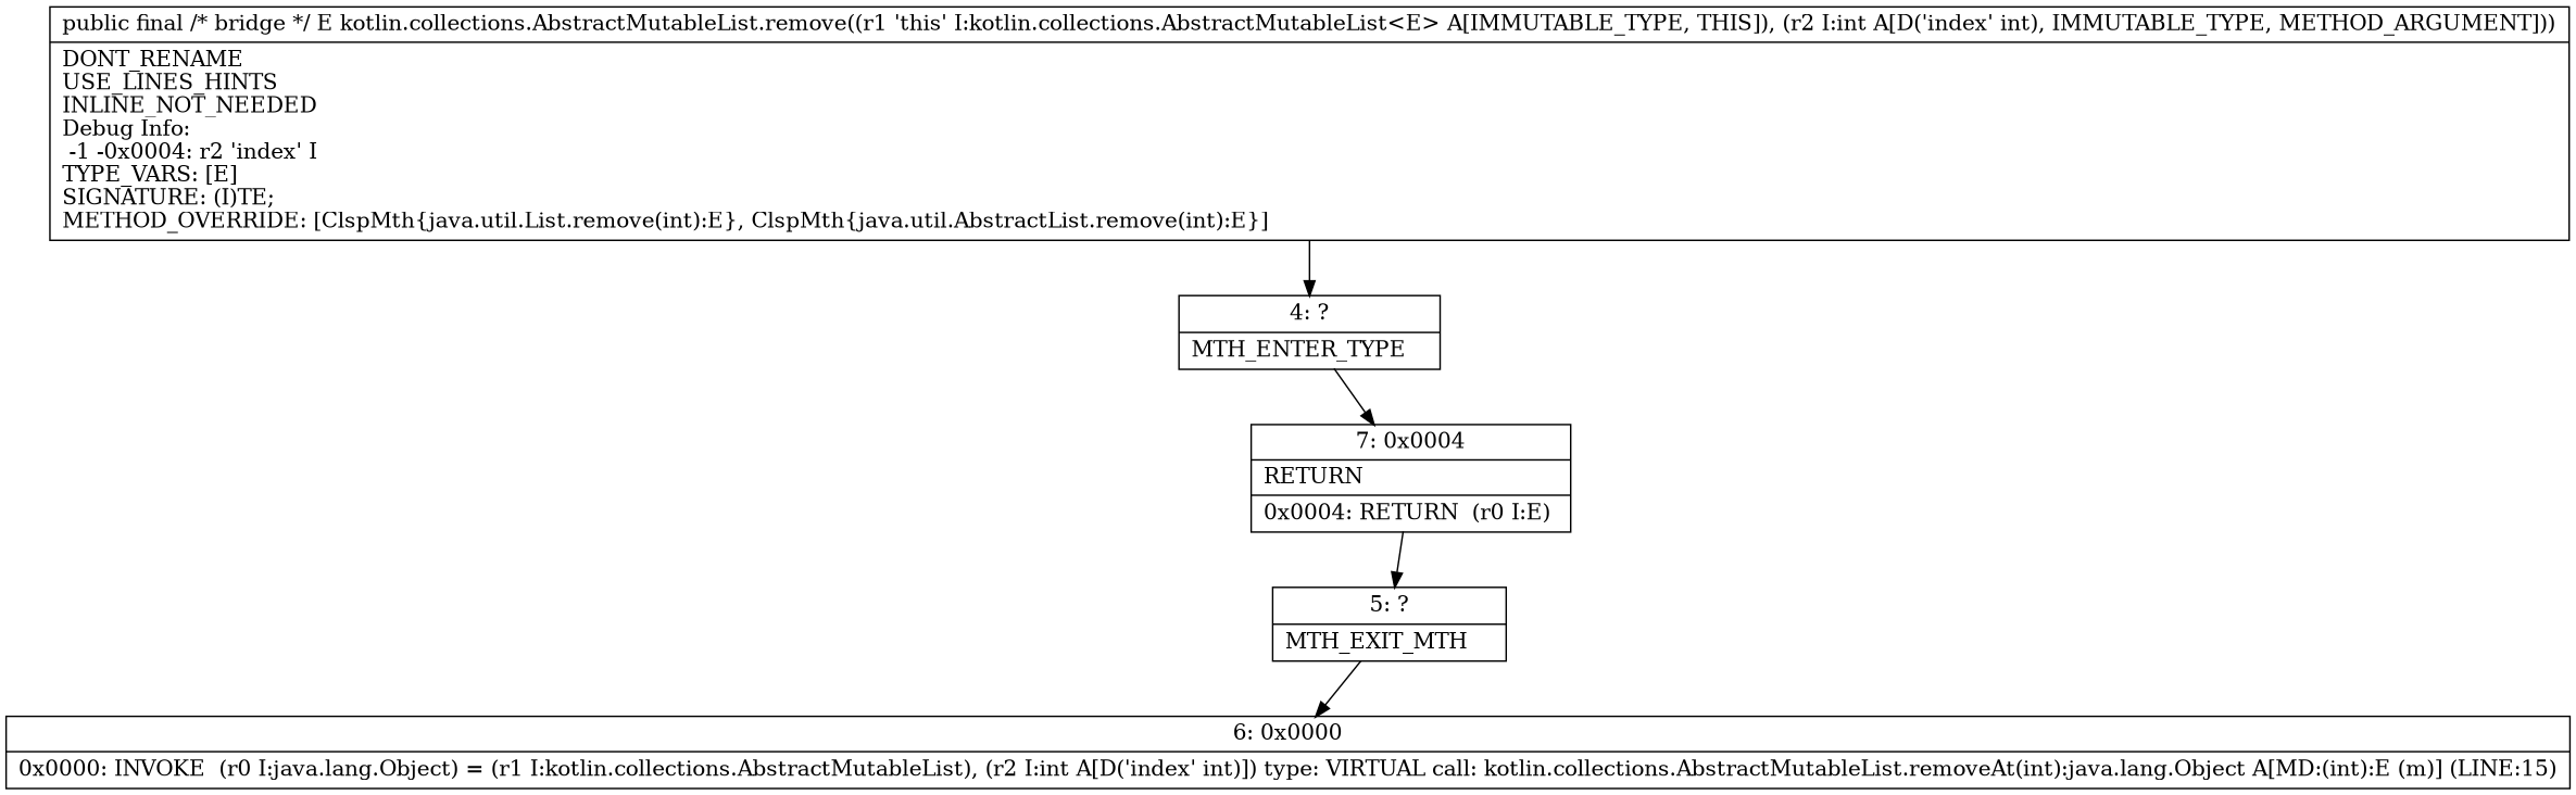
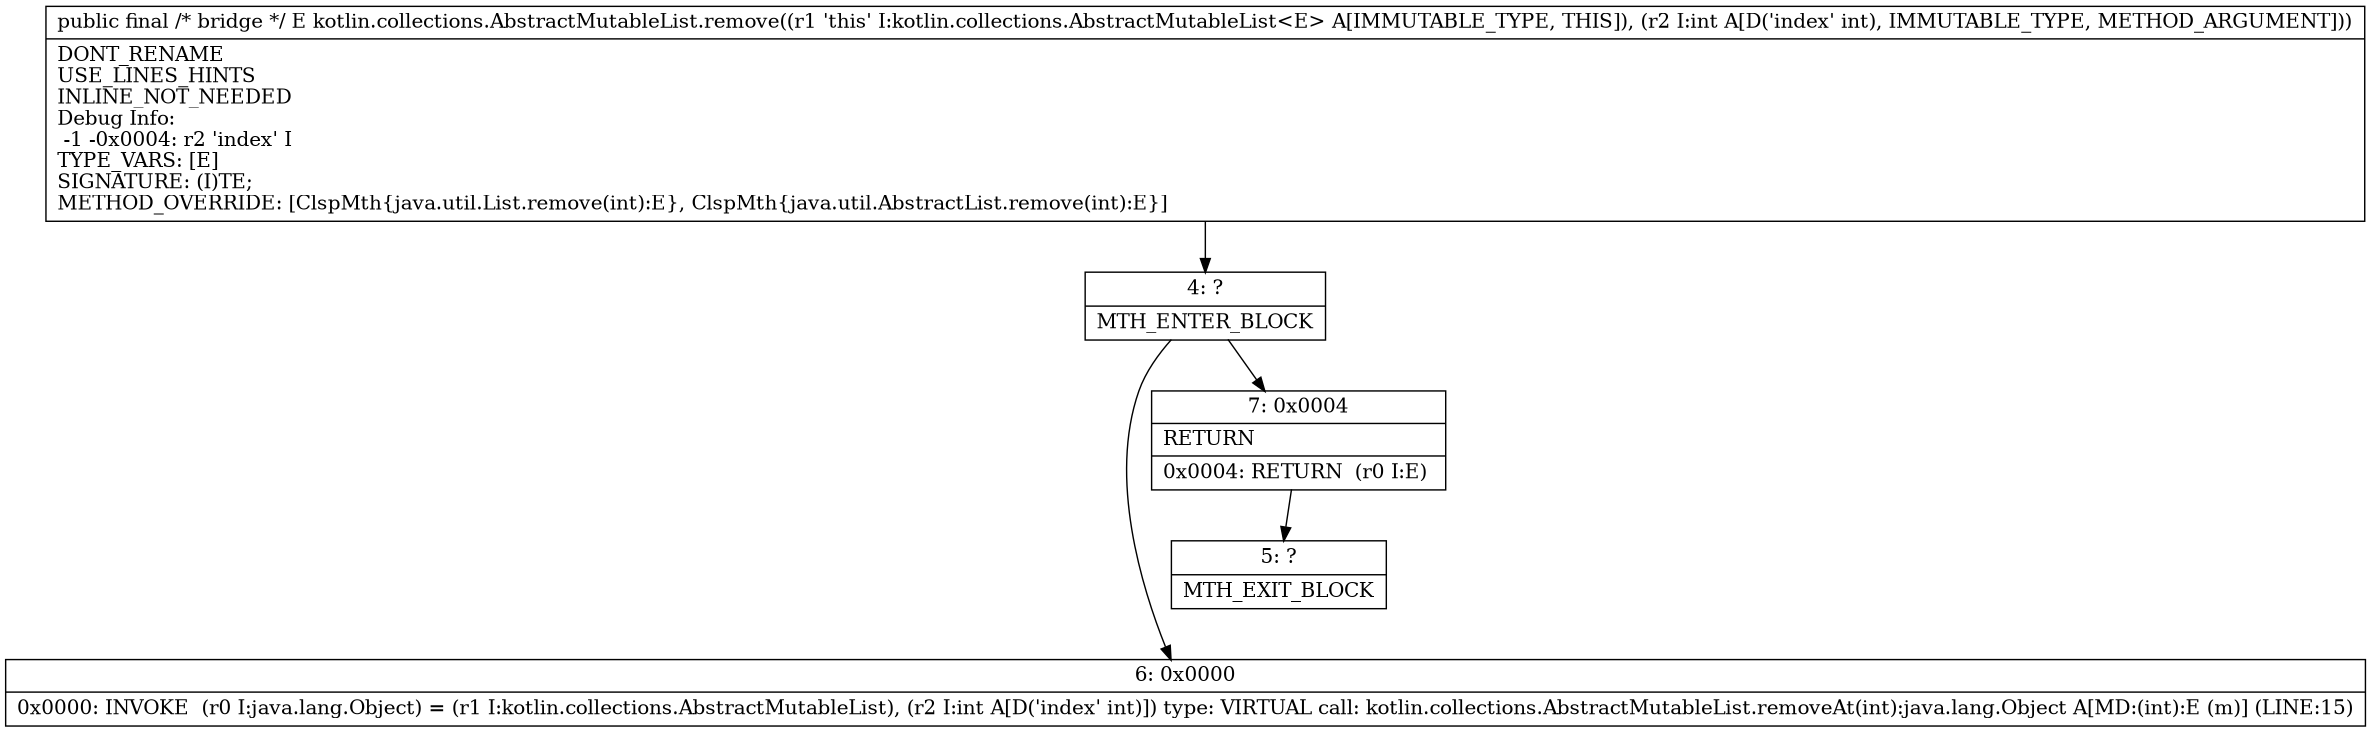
  digraph {
    node [shape=record]
-   n1 [label="{4\:\ ?|MTH_ENTER_TYPE\l}"]
+   n1 [label="{4\:\ ?|MTH_ENTER_BLOCK\l}"]
    n2 [label="{6\:\ 0x0000|0x0000: INVOKE  (r0 I:java.lang.Object) = (r1 I:kotlin.collections.AbstractMutableList), (r2 I:int A[D('index' int)]) type: VIRTUAL call: kotlin.collections.AbstractMutableList.removeAt(int):java.lang.Object A[MD:(int):E (m)] (LINE:15)\l}"]
    n3 [label="{7\:\ 0x0004|RETURN\l|0x0004: RETURN  (r0 I:E) \l}"]
-   n4 [label="{5\:\ ?|MTH_EXIT_MTH\l}"]
+   n4 [label="{5\:\ ?|MTH_EXIT_BLOCK\l}"]
    n5 [label="{public final \/* bridge *\/ E kotlin.collections.AbstractMutableList.remove((r1 'this' I:kotlin.collections.AbstractMutableList\<E\> A[IMMUTABLE_TYPE, THIS]), (r2 I:int A[D('index' int), IMMUTABLE_TYPE, METHOD_ARGUMENT]))  | DONT_RENAME\lUSE_LINES_HINTS\lINLINE_NOT_NEEDED\lDebug Info:\l  \-1 \-0x0004: r2 'index' I\lTYPE_VARS: [E]\lSIGNATURE: (I)TE;\lMETHOD_OVERRIDE: [ClspMth\{java.util.List.remove(int):E\}, ClspMth\{java.util.AbstractList.remove(int):E\}]\l}"]
-   n4 -> n2
+   n1 -> n2
    n1 -> n3
    n3 -> n4
    n5 -> n1
  }
